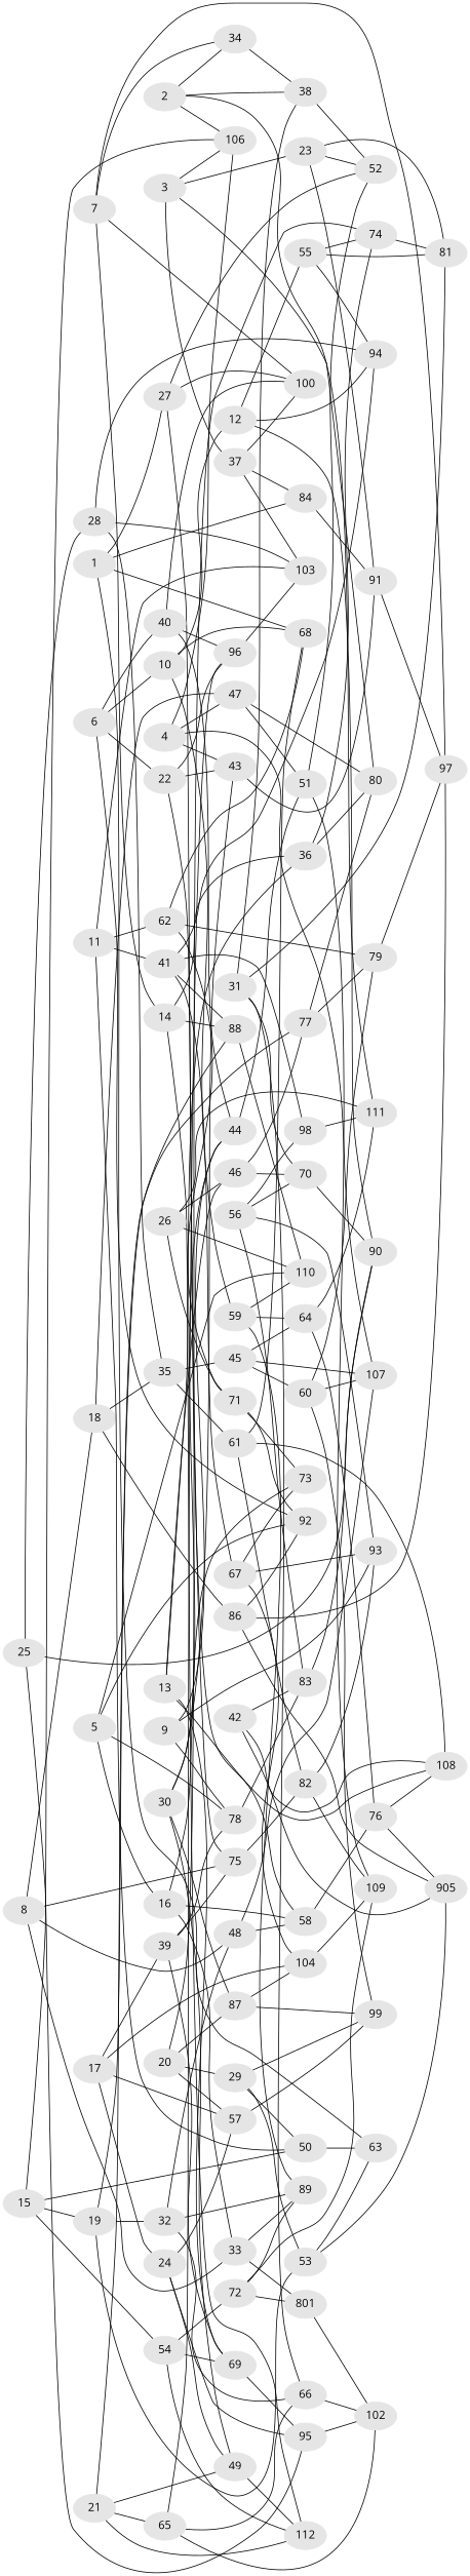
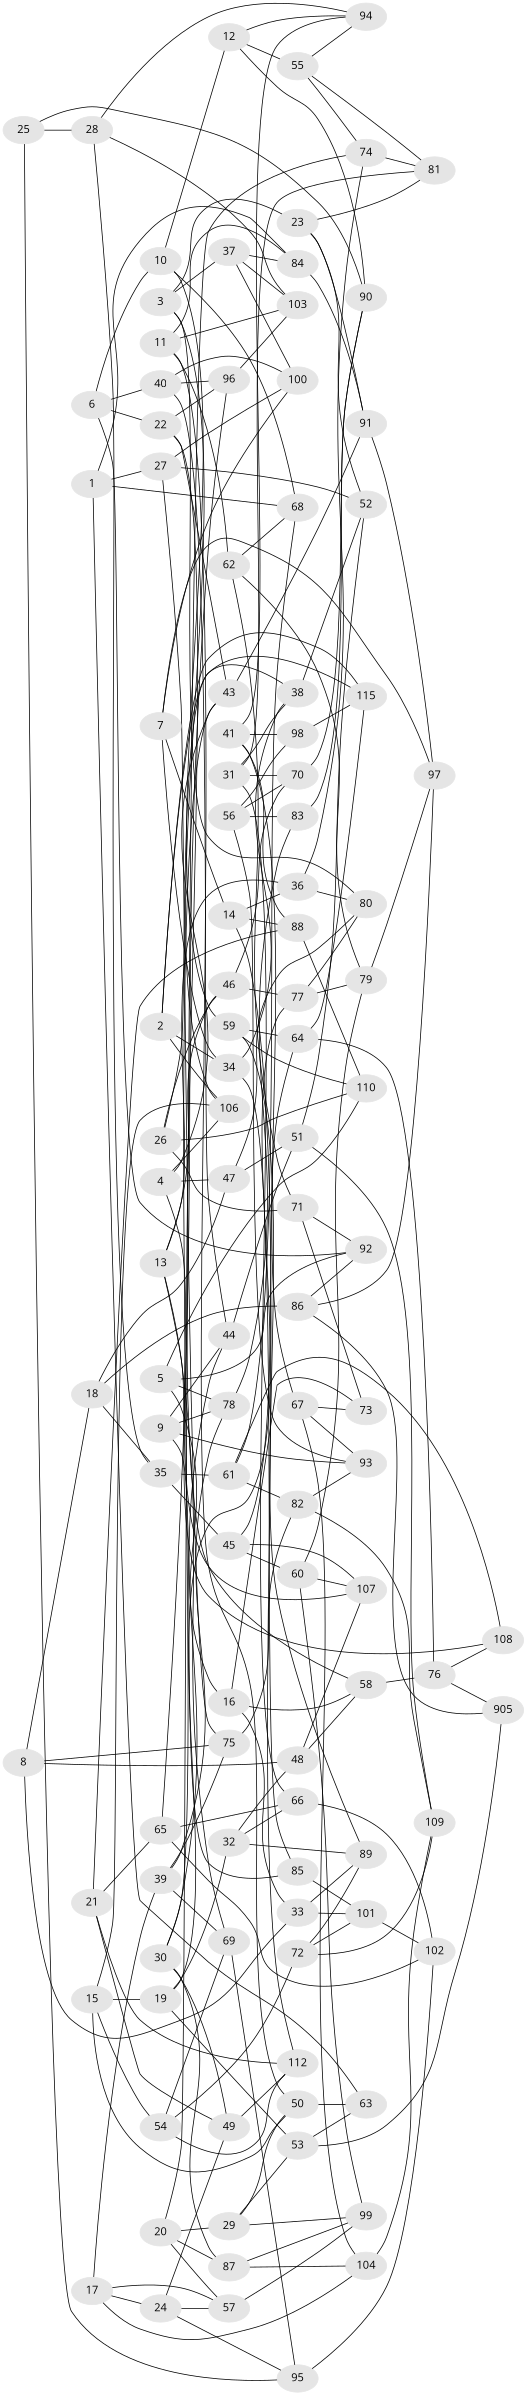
  graph {
    fontname="Open Sans"
    rankdir=LR
    node [color=gray90 fontname="Open Sans" style=filled]
    edge [fontname="Open Sans"]
    1
    27
    63
    68
    84
    100
    75
    52
    91
    2
    34
    38
    106
-   111
+   111 [label=115]
+   85
    3
    23
    37
    80
    81
    103
    4
    43
    47
    107
    51
    5
    16
    78
    92
    110
    33
    58
    73
    83
    6
    10
    22
    40
    12
    59
    96
    44
    7
    14
    97
    36
    88
    112
    8
    18
    48
    35
    86
    89
-   101 [label=801]
+   101
    82
    9
    93
    55
    90
    94
    64
    11
    50
    62
    71
    79
    74
    13
    46
    69
    108
    77
    70
    95
    15
    19
    54
    32
    53
    72
    76
    17
    24
    39
    57
    104
    49
    99
    109
    45
    61
    n94 [label=905]
    66
    20
    29
    87
    21
    65
    102
    25
    28
-   42
    26
    30
    31
    60
    41
    67
    98
    56
    1 -- 27
    1 -- 63
    1 -- 68
    1 -- 84
    27 -- 100
    27 -- 75
    27 -- 52
    84 -- 91
    75 -- 82
    91 -- 97
    2 -- 34
    2 -- 38
    2 -- 106
    2 -- 111
    34 -- 38
+   34 -- 85
    38 -- 52
+   85 -- 101
    3 -- 106
    3 -- 23
    3 -- 37
    3 -- 80
    23 -- 52
    23 -- 91
    23 -- 81
    37 -- 84
    37 -- 100
    37 -- 103
    4 -- 106
    4 -- 43
    4 -- 47
    4 -- 107
    43 -- 91
    47 -- 80
    47 -- 51
    51 -- 52
    51 -- 109
    5 -- 16
    5 -- 78
    5 -- 92
    5 -- 110
    16 -- 33
    16 -- 58
    16 -- 73
    78 -- 83
    33 -- 89
    33 -- 101
    58 -- 76
    83 -- 90
    6 -- 92
    6 -- 10
    6 -- 22
    6 -- 40
    10 -- 68
    10 -- 12
    10 -- 59
    22 -- 43
    22 -- 58
    22 -- 96
    40 -- 100
    40 -- 96
    40 -- 44
    12 -- 55
    12 -- 90
    12 -- 94
    59 -- 110
    59 -- 89
    59 -- 64
    96 -- 103
    44 -- 51
    7 -- 100
    7 -- 34
    7 -- 14
    7 -- 97
    14 -- 36
    14 -- 88
    14 -- 112
    36 -- 80
    36 -- 74
    88 -- 110
    8 -- 75
    8 -- 33
    8 -- 18
    8 -- 48
    18 -- 47
    18 -- 35
    18 -- 86
    48 -- 107
    48 -- 58
    35 -- 45
    35 -- 61
    86 -- 92
    86 -- 97
    86 -- n94
    101 -- 102
    82 -- 93
    82 -- 109
+   9 -- 85
    9 -- 78
    9 -- 44
    9 -- 93
    55 -- 81
    55 -- 94
    55 -- 74
    64 -- 111
    64 -- 76
-   11 -- 41
+   11 -- 84
    11 -- 103
    11 -- 50
    11 -- 62
    50 -- 63
    62 -- 68
    62 -- 71
    62 -- 79
    71 -- 92
    71 -- 73
    79 -- 97
    74 -- 81
    13 -- 36
    13 -- 46
    13 -- 69
    13 -- 108
    46 -- 77
    46 -- 70
    69 -- 95
    77 -- 80
    77 -- 79
    70 -- 90
    95 -- 102
    15 -- 106
    15 -- 50
    15 -- 19
    15 -- 54
    19 -- 77
    19 -- 32
    19 -- 53
    54 -- 112
    54 -- 69
    54 -- 72
    32 -- 48
    32 -- 89
    32 -- 66
    53 -- 63
    53 -- n94
    72 -- 89
    72 -- 101
    72 -- 109
    76 -- 108
    76 -- n94
    17 -- 24
    17 -- 39
    17 -- 57
    17 -- 104
    24 -- 95
    24 -- 57
    24 -- 49
    39 -- 75
    39 -- 78
    39 -- 69
    57 -- 99
    104 -- 109
    49 -- 112
    45 -- 107
    45 -- 64
    45 -- 60
    61 -- 68
    61 -- 82
    61 -- 108
    66 -- 102
    20 -- 74
    20 -- 57
    20 -- 29
    20 -- 87
    29 -- 50
    29 -- 53
    29 -- 99
    87 -- 104
    87 -- 99
    21 -- 88
    21 -- 112
    21 -- 49
    21 -- 65
    65 -- 96
    65 -- 66
    65 -- 102
    25 -- 90
    25 -- 95
    25 -- 28
    28 -- 103
    28 -- 35
    28 -- 94
-   42 -- 83
-   42 -- 108
-   42 -- n94
    26 -- 111
    26 -- 110
    26 -- 71
    26 -- 46
    30 -- 43
    30 -- 44
    30 -- 49
    30 -- 87
    31 -- 38
    31 -- 81
    31 -- 70
    31 -- 66
    60 -- 107
    60 -- 79
    60 -- 99
    41 -- 88
    41 -- 94
    41 -- 67
    41 -- 98
    67 -- 73
    67 -- 93
    67 -- 104
    98 -- 111
    56 -- 83
    56 -- 93
    56 -- 70
    56 -- 98
  }
